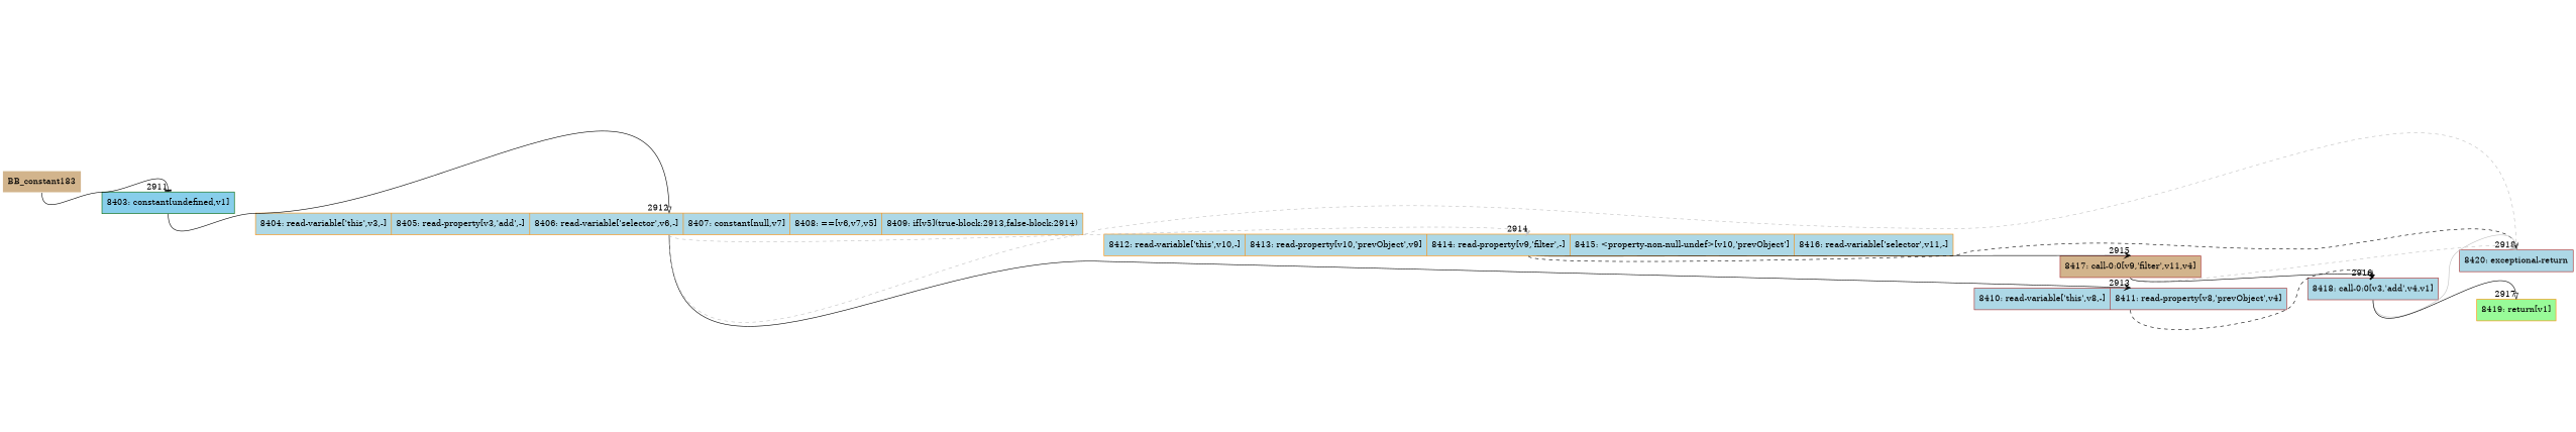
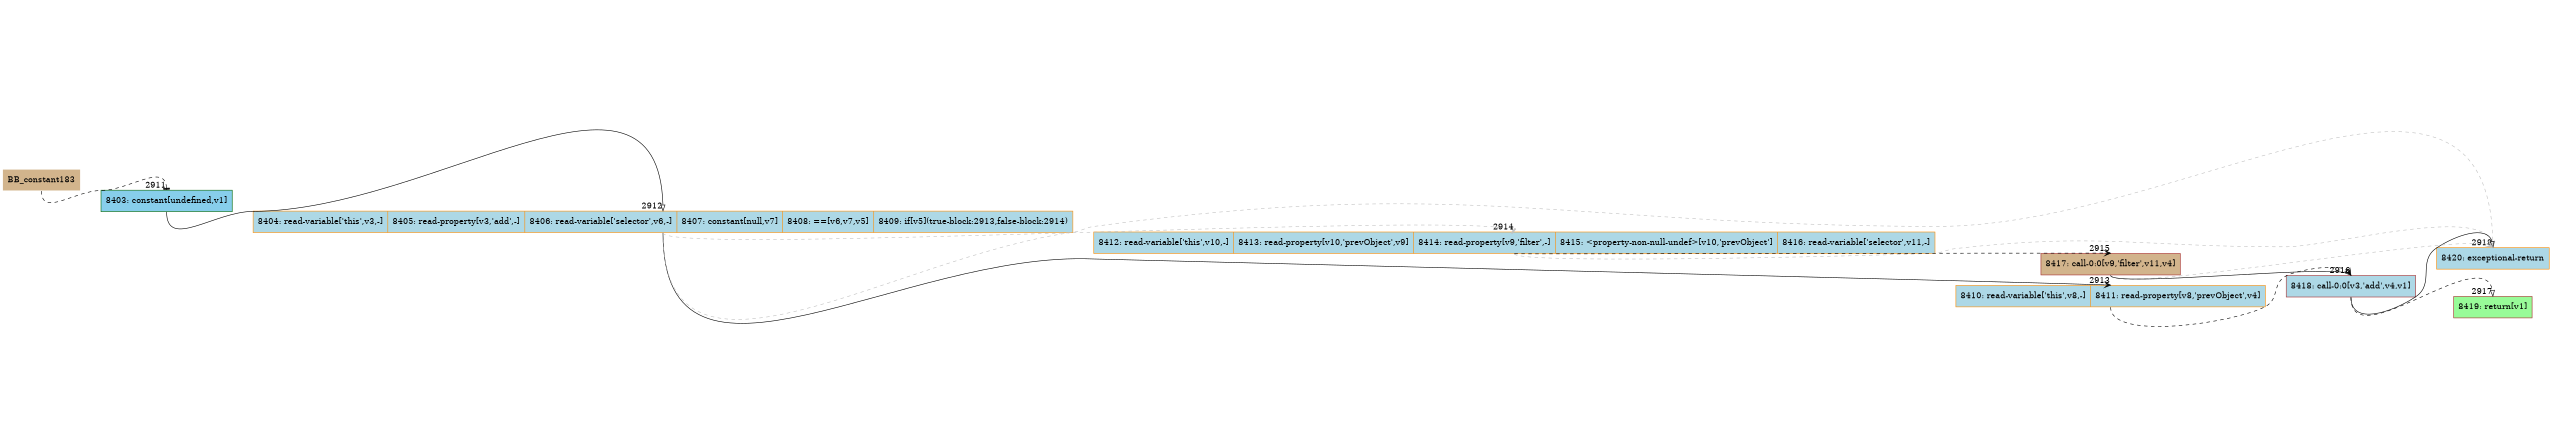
  digraph {
    rankdir=LR
    node [color=brown fillcolor=lightblue shape=record style=filled]
    edge [arrowhead=vee headport=n style=solid tailport=s]
    n1 [color=darkorange fillcolor=tan label=BB_constant183 shape=none]
    n2 [color=darkgreen fillcolor=skyblue label="{8403: constant[undefined,v1]}"]
    n3 [color=darkorange label="{8404: read-variable['this',v3,-]|8405: read-property[v3,'add',-]|8406: read-variable['selector',v6,-]|8407: constant[null,v7]|8408: ==[v6,v7,v5]|8409: if[v5](true-block:2913,false-block:2914)}"]
-   n4 [label="{8410: read-variable['this',v8,-]|8411: read-property[v8,'prevObject',v4]}"]
+   n4 [color=darkorange label="{8410: read-variable['this',v8,-]|8411: read-property[v8,'prevObject',v4]}"]
    n5 [color=darkorange label="{8412: read-variable['this',v10,-]|8413: read-property[v10,'prevObject',v9]|8414: read-property[v9,'filter',-]|8415: \<property-non-null-undef\>[v10,'prevObject']|8416: read-variable['selector',v11,-]}"]
-   n6 [label="{8420: exceptional-return}"]
+   n6 [color=darkorange label="{8420: exceptional-return}"]
    n7 [label="{8418: call-0:0[v3,'add',v4,v1]}"]
    n8 [fillcolor=tan label="{8417: call-0:0[v9,'filter',v11,v4]}"]
-   n9 [color=darkorange fillcolor=palegreen label="{8419: return[v1]}"]
-   n1 -> n2 [arrowhead=tee headlabel="    2911"]
+   n9 [fillcolor=palegreen label="{8419: return[v1]}"]
+   n1 -> n2 [arrowhead=tee headlabel="    2911" style=dashed]
    n2 -> n3 [arrowhead=onormal headlabel="      2912"]
    n3 -> n4 [headlabel="      2913"]
    n3 -> n5 [arrowhead=tee color=gray headlabel="      2914" style=dashed]
    n3 -> n6 [arrowhead=onormal color=gray headlabel="      2918" style=dashed]
    n4 -> n7 [headlabel="      2916" style=dashed]
-   n5 -> n6 [color=black style=dashed]
-   n5 -> n8 [headlabel="      2915"]
-   n7 -> n6 [arrowhead=onormal color=gray]
-   n7 -> n9 [arrowhead=onormal headlabel="      2917"]
+   n5 -> n6 [color=gray style=dashed]
+   n5 -> n8 [headlabel="      2915" style=dashed]
+   n7 -> n6 [arrowhead=onormal color=black]
+   n7 -> n9 [arrowhead=onormal headlabel="      2917" style=dashed]
    n8 -> n6 [color=gray style=dashed]
-   n8 -> n7 [arrowhead=tee]
+   n8 -> n7 [arrowhead=onormal]
  }
